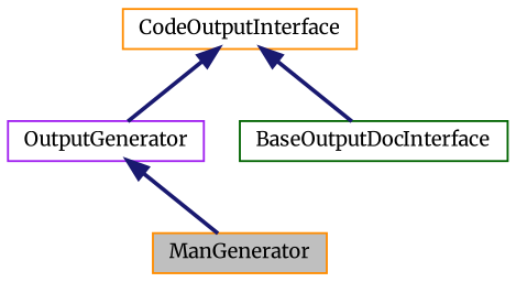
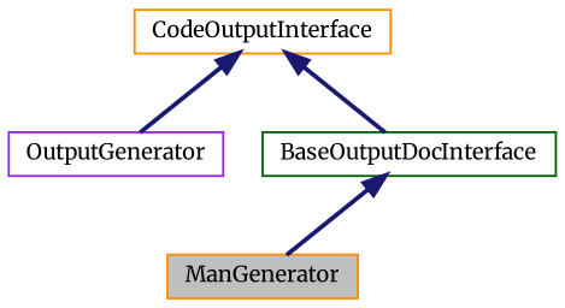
  digraph {
    fontname=Merriweather
    node [color=darkorange fillcolor=white fontname=Merriweather fontsize=10 shape=record style=filled]
    edge [color=midnightblue dir=back fontname=Merriweather fontsize=10 labelfontname=Helvetica labelfontsize=10 style=bold]
    n1 [fillcolor=grey75 fontcolor=black height=0.2 label=ManGenerator width=0.4]
    n2 [color=purple height=0.2 label=OutputGenerator width=0.4]
    n3 [color=darkgreen height=0.2 label=BaseOutputDocInterface width=0.4]
    n4 [height=0.2 label=CodeOutputInterface width=0.4]
-   n2 -> n1
+   n3 -> n1
    n4 -> n2
    n4 -> n3
  }
